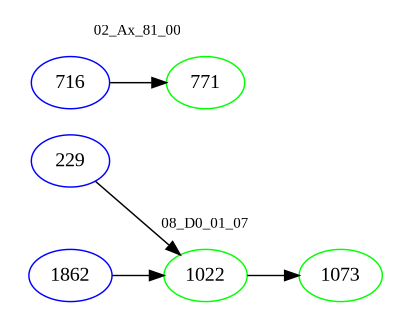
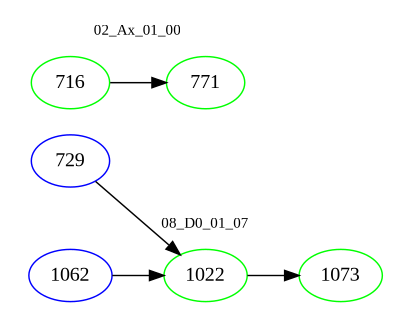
  digraph {
    fontname="Liberation Serif"
    rankdir=LR
    node [color=green fontname="Liberation Serif"]
    edge [color=black fontname="Liberation Serif"]
-   n1 [color=blue label=229]
-   n2 [color=blue label=716]
+   n1 [color=blue label=729]
+   n2 [label=716]
    n3 [label=771]
-   n4 [color=blue label=1862]
+   n4 [color=blue label=1062]
    n5 [label=1022]
    n6 [label=1073]
    subgraph cluster_1 {
      color=white
      fontsize=10
-     label="02_Ax_81_00"
+     label="02_Ax_01_00"
      n1
      n2
      n3
    }
    subgraph cluster_2 {
      color=white
      fontsize=10
      label="08_D0_01_07"
      n4
      n5
      n6
    }
    n1 -> n5
    n2 -> n3
    n4 -> n5
    n5 -> n6
  }
